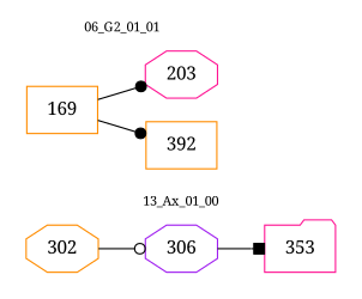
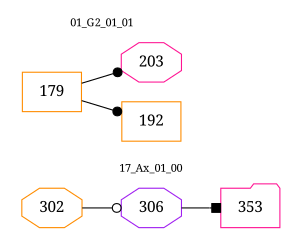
  digraph {
    fontname="Noto Serif"
    rankdir=LR
    node [color=darkorange fontname="Noto Serif" shape=octagon]
    edge [arrowhead=dot color=black fontname="Noto Serif" style=solid]
    n1 [label=302]
    n2 [color=purple label=306]
    n3 [color=deeppink label=353 shape=folder]
-   n4 [label=169 shape=box]
-   n5 [label=392 shape=box]
+   n4 [label=179 shape=box]
+   n5 [label=192 shape=box]
    n6 [color=deeppink label=203]
    subgraph cluster_1 {
      color=white
      fontsize=10
-     label="13_Ax_01_00"
+     label="17_Ax_01_00"
      n1
      n2
      n3
    }
    subgraph cluster_2 {
      color=white
      fontsize=10
-     label="06_G2_01_01"
+     label="01_G2_01_01"
      n4
      n5
      n6
    }
    n1 -> n2 [arrowhead=odot]
    n2 -> n3 [arrowhead=box]
    n4 -> n5
    n4 -> n6
  }
